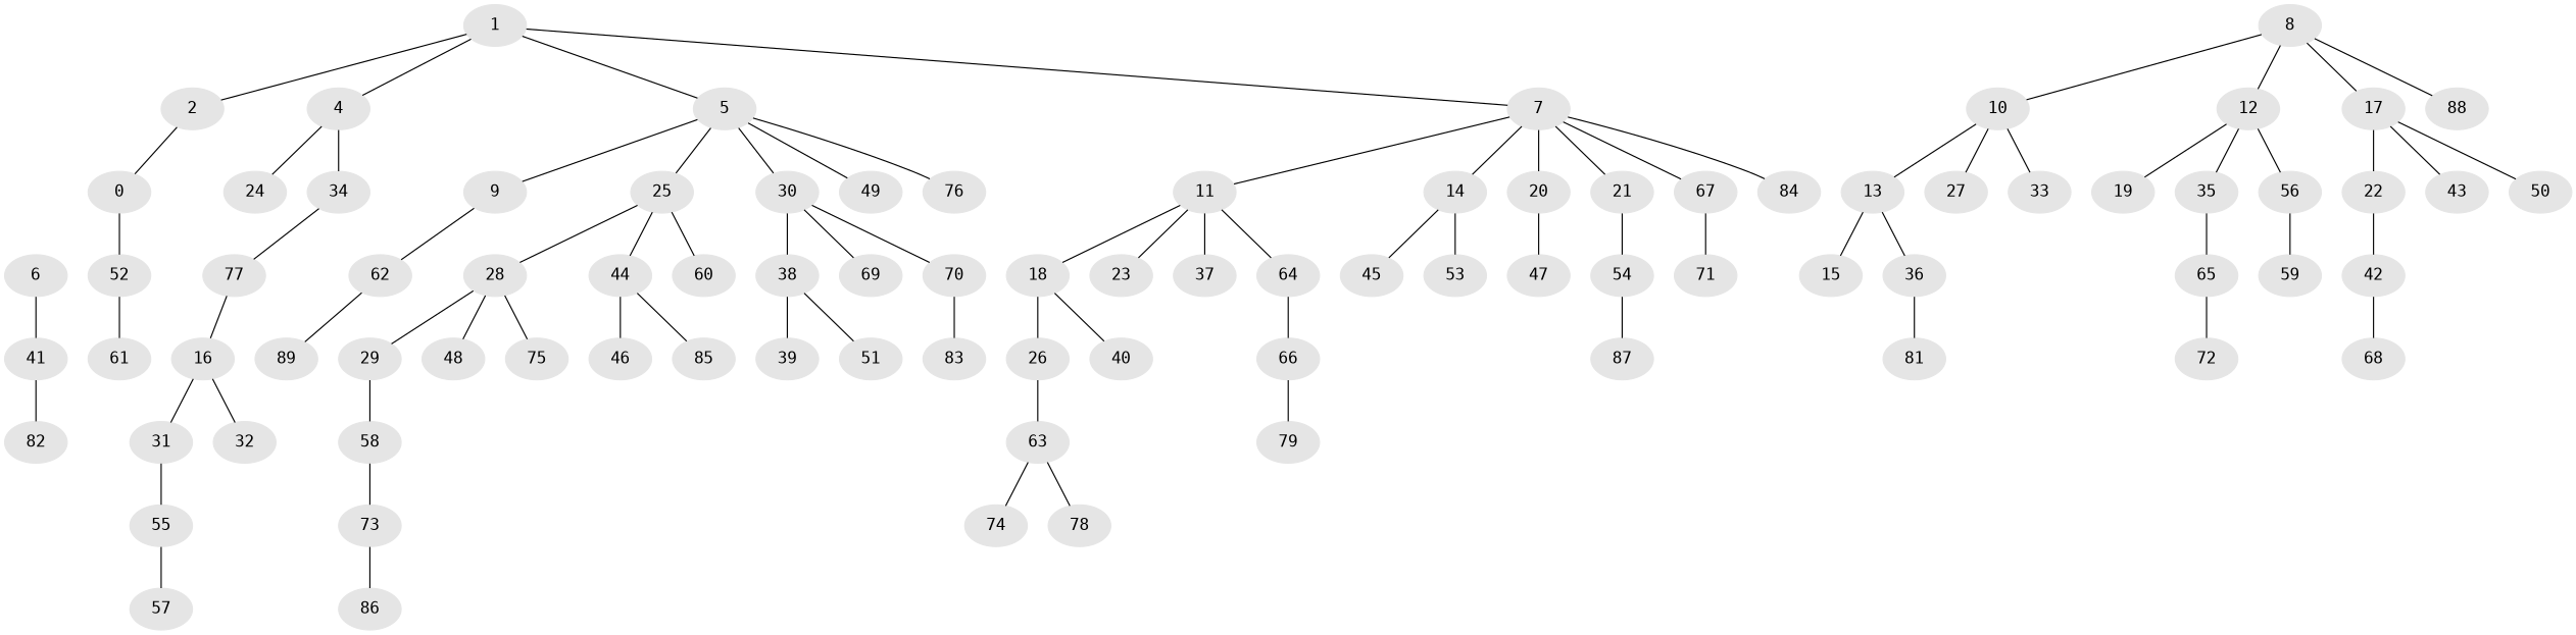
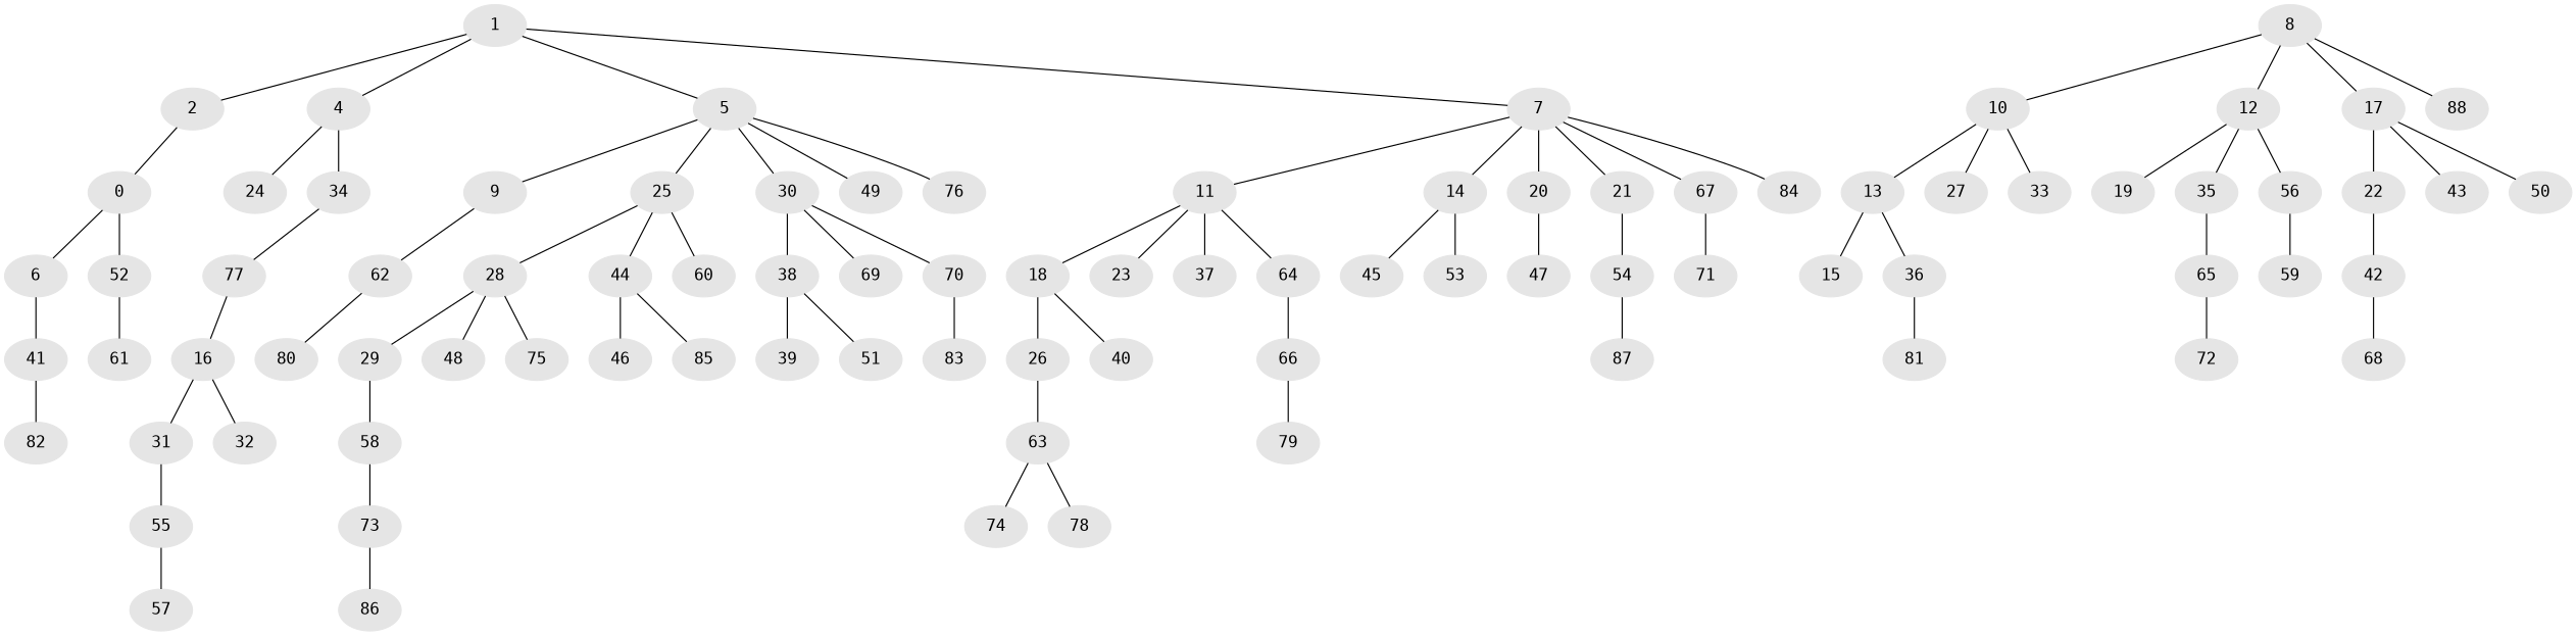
  graph {
    fontname="DejaVu Sans Mono"
    node [color=gray90 fontname="DejaVu Sans Mono" style=filled]
    edge [fontname="DejaVu Sans Mono"]
    1
    2
    4
    5
    7
    n6 [label=0]
    24
    34
    9
    25
    30
    49
    76
    11
    14
    20
    21
    67
    84
    6
    52
    8
    10
    12
    17
    88
    41
    61
    16
    31
    32
    77
    62
    28
    44
    60
    38
    69
    70
    82
    18
    23
    37
    64
    45
    53
    47
    54
    71
    13
    27
    33
    19
    35
    56
    22
    43
    50
-   80 [label=89]
+   80
    15
    36
    26
    40
    66
    65
    59
    81
    55
    42
    63
    87
    68
    29
    48
    75
    46
    85
    74
    78
    58
    73
    39
    51
    83
    57
    72
    86
    79
    1 -- 2
    1 -- 4
    1 -- 5
    1 -- 7
    2 -- n6
    4 -- 24
    4 -- 34
    5 -- 9
    5 -- 25
    5 -- 30
    5 -- 49
    5 -- 76
    7 -- 11
    7 -- 14
    7 -- 20
    7 -- 21
    7 -- 67
    7 -- 84
+   n6 -- 6
    n6 -- 52
    34 -- 77
    9 -- 62
    25 -- 28
    25 -- 44
    25 -- 60
    30 -- 38
    30 -- 69
    30 -- 70
    11 -- 18
    11 -- 23
    11 -- 37
    11 -- 64
    14 -- 45
    14 -- 53
    20 -- 47
    21 -- 54
    67 -- 71
    6 -- 41
    52 -- 61
    8 -- 10
    8 -- 12
    8 -- 17
    8 -- 88
    10 -- 13
    10 -- 27
    10 -- 33
    12 -- 19
    12 -- 35
    12 -- 56
    17 -- 22
    17 -- 43
    17 -- 50
    41 -- 82
    16 -- 31
    16 -- 32
    31 -- 55
    77 -- 16
    62 -- 80
    28 -- 29
    28 -- 48
    28 -- 75
    44 -- 46
    44 -- 85
    38 -- 39
    38 -- 51
    70 -- 83
    18 -- 26
    18 -- 40
    64 -- 66
    54 -- 87
    13 -- 15
    13 -- 36
    35 -- 65
    56 -- 59
    22 -- 42
    36 -- 81
    26 -- 63
    66 -- 79
    65 -- 72
    55 -- 57
    42 -- 68
    63 -- 74
    63 -- 78
    29 -- 58
    58 -- 73
    73 -- 86
  }
